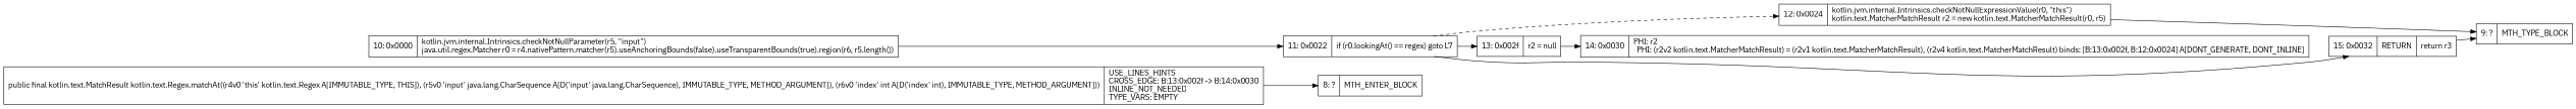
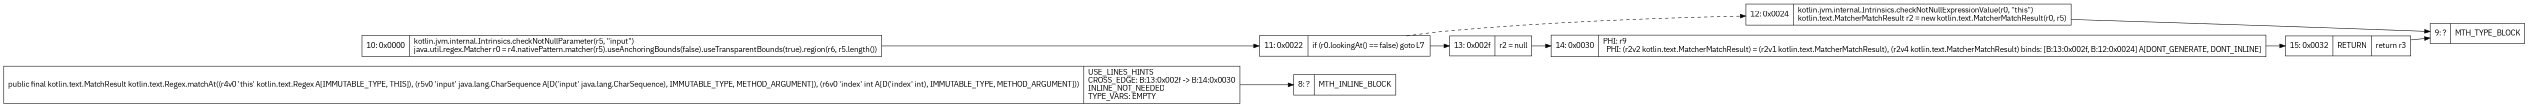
  digraph {
    fontname="IBM Plex Sans"
    rankdir=LR
    node [fontname="IBM Plex Sans" shape=record]
    edge [fontname="IBM Plex Sans"]
-   n1 [label="{8\:\ ?|MTH_ENTER_BLOCK\l}"]
+   n1 [label="{8\:\ ?|MTH_INLINE_BLOCK\l}"]
    n2 [label="{10\:\ 0x0000|kotlin.jvm.internal.Intrinsics.checkNotNullParameter(r5, \"input\")\ljava.util.regex.Matcher r0 = r4.nativePattern.matcher(r5).useAnchoringBounds(false).useTransparentBounds(true).region(r6, r5.length())\l}"]
-   n3 [label="{11\:\ 0x0022|if (r0.lookingAt() == regex) goto L7\l}"]
+   n3 [label="{11\:\ 0x0022|if (r0.lookingAt() == false) goto L7\l}"]
    n4 [label="{12\:\ 0x0024|kotlin.jvm.internal.Intrinsics.checkNotNullExpressionValue(r0, \"this\")\lkotlin.text.MatcherMatchResult r2 = new kotlin.text.MatcherMatchResult(r0, r5)\l}"]
    n5 [label="{13\:\ 0x002f|r2 = null\l}"]
    n6 [label="{9\:\ ?|MTH_TYPE_BLOCK\l}"]
-   n7 [label="{14\:\ 0x0030|PHI: r2 \l  PHI: (r2v2 kotlin.text.MatcherMatchResult) = (r2v1 kotlin.text.MatcherMatchResult), (r2v4 kotlin.text.MatcherMatchResult) binds: [B:13:0x002f, B:12:0x0024] A[DONT_GENERATE, DONT_INLINE]\l}"]
+   n7 [label="{14\:\ 0x0030|PHI: r9 \l  PHI: (r2v2 kotlin.text.MatcherMatchResult) = (r2v1 kotlin.text.MatcherMatchResult), (r2v4 kotlin.text.MatcherMatchResult) binds: [B:13:0x002f, B:12:0x0024] A[DONT_GENERATE, DONT_INLINE]\l}"]
    n8 [label="{15\:\ 0x0032|RETURN\l|return r3\l}"]
    n9 [label="{public final kotlin.text.MatchResult kotlin.text.Regex.matchAt((r4v0 'this' kotlin.text.Regex A[IMMUTABLE_TYPE, THIS]), (r5v0 'input' java.lang.CharSequence A[D('input' java.lang.CharSequence), IMMUTABLE_TYPE, METHOD_ARGUMENT]), (r6v0 'index' int A[D('index' int), IMMUTABLE_TYPE, METHOD_ARGUMENT]))  | USE_LINES_HINTS\lCROSS_EDGE: B:13:0x002f \-\> B:14:0x0030\lINLINE_NOT_NEEDED\lTYPE_VARS: EMPTY\l}"]
    n2 -> n3
    n3 -> n4 [style=dashed]
    n3 -> n5
    n4 -> n6
    n5 -> n7
-   n3 -> n8
+   n7 -> n8
    n8 -> n6
    n9 -> n1
  }
